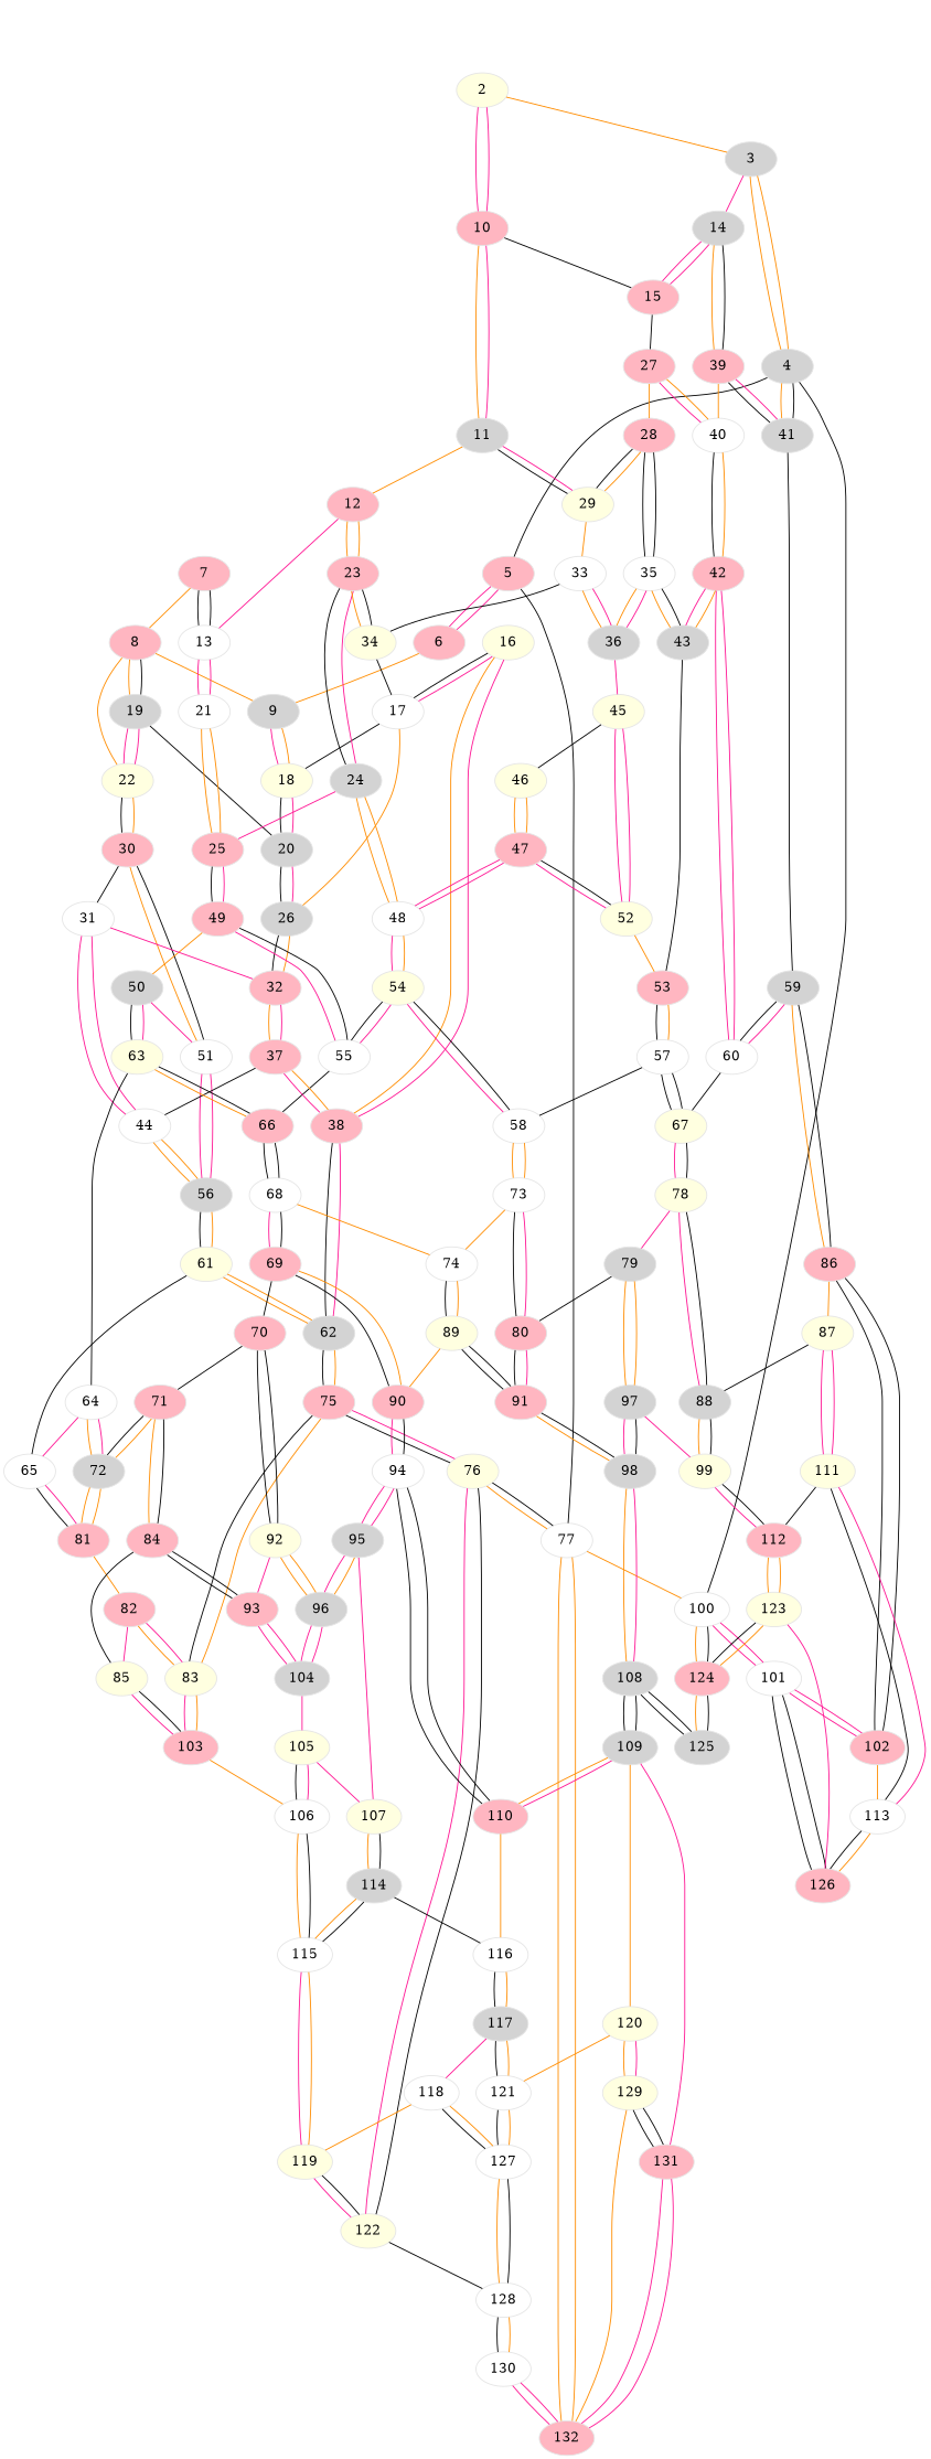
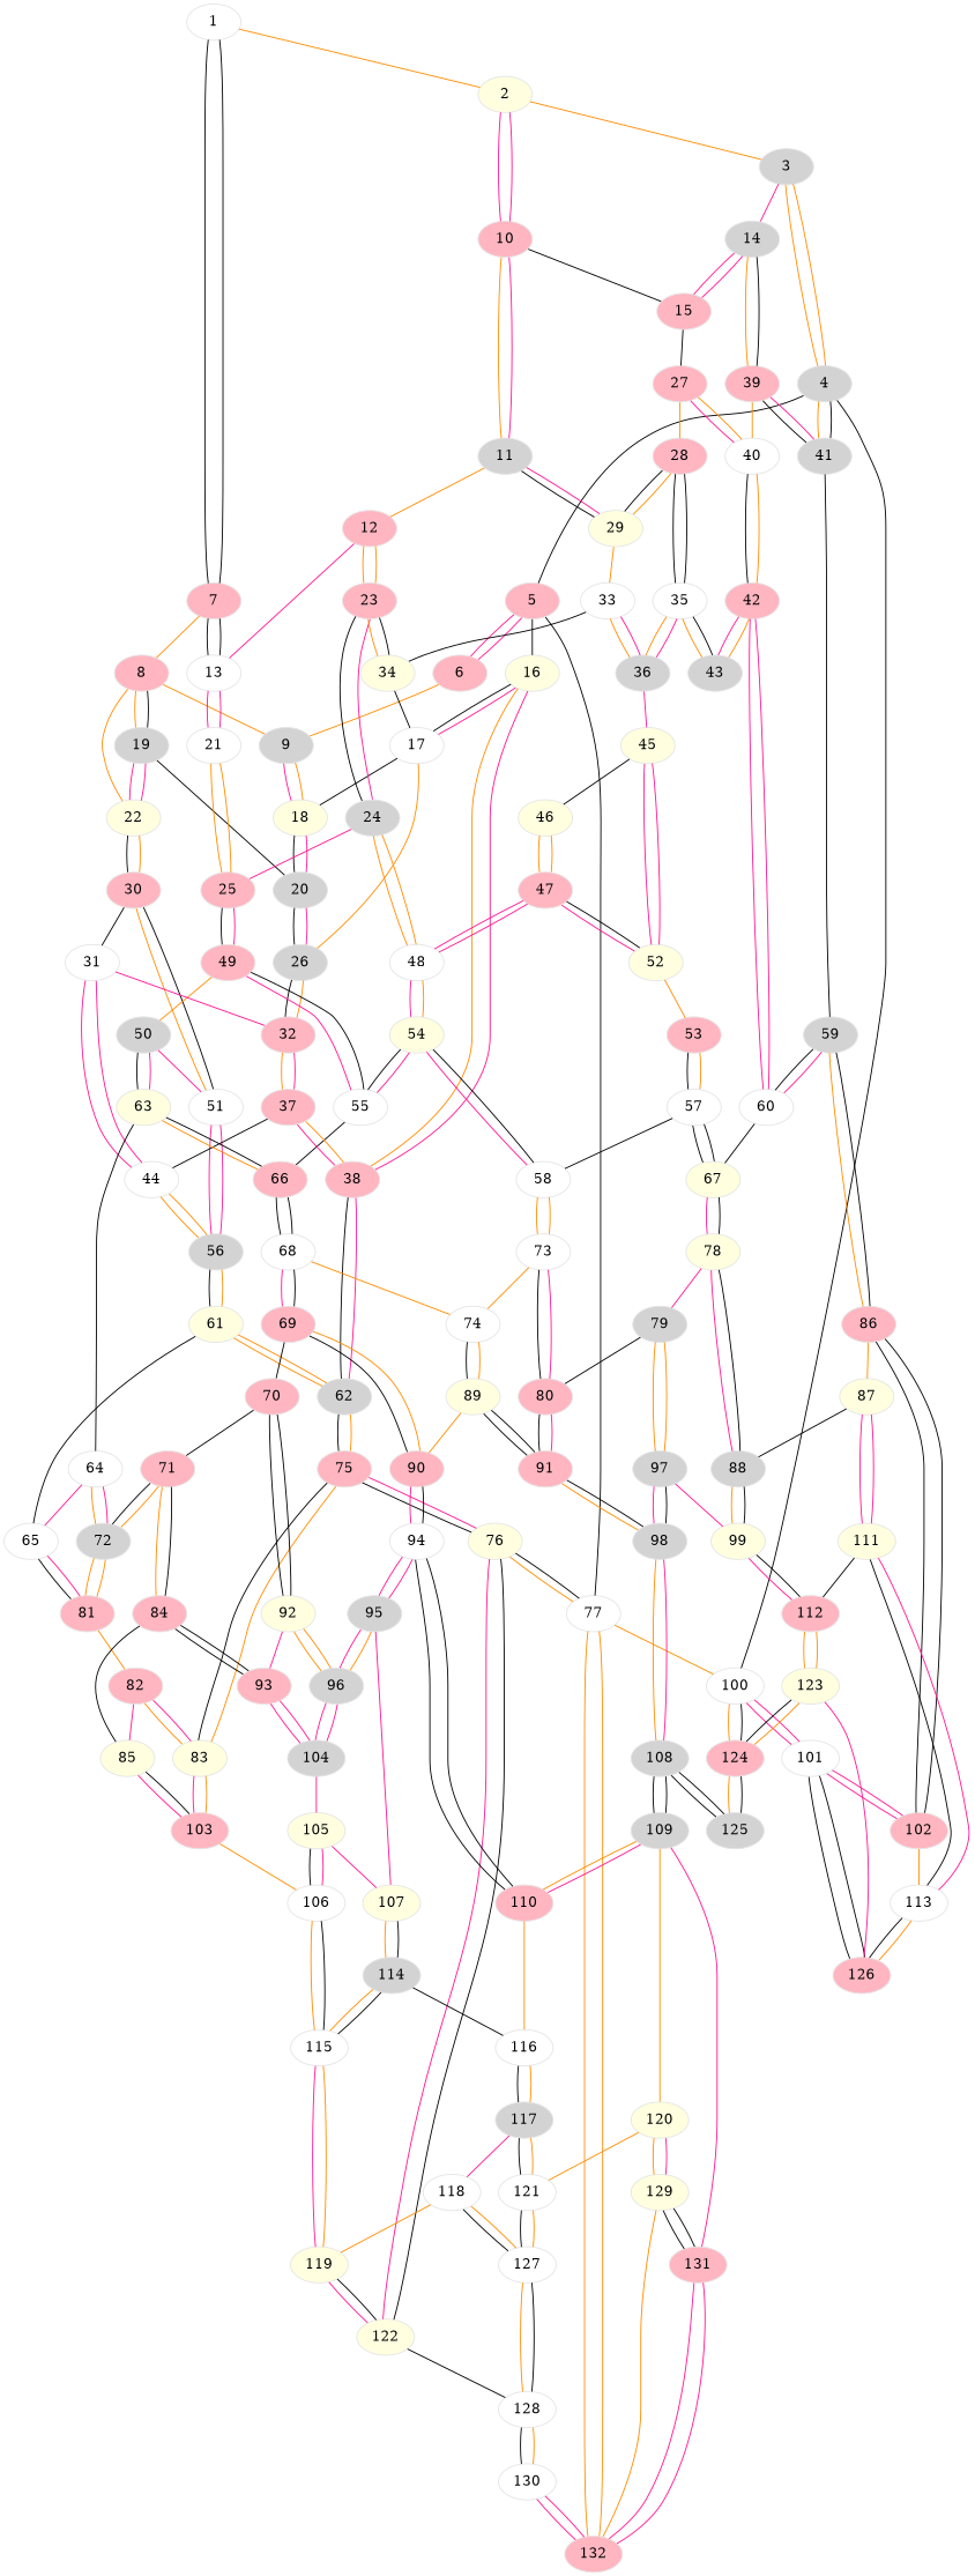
  graph {
    node [color=gray90 fillcolor=lightpink style=filled]
    edge [color=black]
+   1 [fillcolor=white]
    2 [fillcolor=lightyellow]
    7
    3 [fillcolor=lightgrey]
    10
    8
    13 [fillcolor=white]
    4 [fillcolor=lightgrey]
    14 [fillcolor=lightgrey]
    11 [fillcolor=lightgrey]
    15
    5
    41 [fillcolor=lightgrey]
    100 [fillcolor=white]
    39
    6
    16 [fillcolor=lightyellow]
    77 [fillcolor=white]
    59 [fillcolor=lightgrey]
    101 [fillcolor=white]
    124
    9 [fillcolor=lightgrey]
    17 [fillcolor=white]
    38
    132
    18 [fillcolor=lightyellow]
    19 [fillcolor=lightgrey]
    22 [fillcolor=lightyellow]
    21 [fillcolor=white]
    20 [fillcolor=lightgrey]
    12
    29 [fillcolor=lightyellow]
    27
    23
    33 [fillcolor=white]
    24 [fillcolor=lightgrey]
    34 [fillcolor=lightyellow]
    25
    40 [fillcolor=white]
    28
    26 [fillcolor=lightgrey]
    62 [fillcolor=lightgrey]
    32
    30
    49
    31 [fillcolor=white]
    51 [fillcolor=white]
    48 [fillcolor=white]
    54 [fillcolor=lightyellow]
    50 [fillcolor=lightgrey]
    55 [fillcolor=white]
    37
    35 [fillcolor=white]
    42
    36 [fillcolor=lightgrey]
    43 [fillcolor=lightgrey]
    44 [fillcolor=white]
    56 [fillcolor=lightgrey]
    45 [fillcolor=lightyellow]
    46 [fillcolor=lightyellow]
    47
    53
    52 [fillcolor=lightyellow]
    75
    60 [fillcolor=white]
    86
    67 [fillcolor=lightyellow]
    57 [fillcolor=white]
    61 [fillcolor=lightyellow]
    58 [fillcolor=white]
    63 [fillcolor=lightyellow]
    66
    64 [fillcolor=white]
    73 [fillcolor=white]
    68 [fillcolor=white]
    65 [fillcolor=white]
    78 [fillcolor=lightyellow]
    74 [fillcolor=white]
    80
    87 [fillcolor=lightyellow]
    102
    81
    76 [fillcolor=lightyellow]
    83 [fillcolor=lightyellow]
    72 [fillcolor=lightgrey]
    82
    69
    79 [fillcolor=lightgrey]
    88 [fillcolor=lightgrey]
    70
    90
    89 [fillcolor=lightyellow]
    71
    92 [fillcolor=lightyellow]
    94 [fillcolor=white]
    84
    93
    96 [fillcolor=lightgrey]
    85 [fillcolor=lightyellow]
    91
    122 [fillcolor=lightyellow]
    103
    128 [fillcolor=white]
    97 [fillcolor=lightgrey]
    99 [fillcolor=lightyellow]
    98 [fillcolor=lightgrey]
    106 [fillcolor=white]
    104 [fillcolor=lightgrey]
    111 [fillcolor=lightyellow]
    113 [fillcolor=white]
    112
    95 [fillcolor=lightgrey]
    110
    108 [fillcolor=lightgrey]
    105 [fillcolor=lightyellow]
    107 [fillcolor=lightyellow]
    116 [fillcolor=white]
    114 [fillcolor=lightgrey]
    109 [fillcolor=lightgrey]
    125 [fillcolor=lightgrey]
    123 [fillcolor=lightyellow]
    126
    115 [fillcolor=white]
    119 [fillcolor=lightyellow]
    120 [fillcolor=lightyellow]
    131
    121 [fillcolor=white]
    129 [fillcolor=lightyellow]
    117 [fillcolor=lightgrey]
    118 [fillcolor=white]
    127 [fillcolor=white]
    130 [fillcolor=white]
+   1 -- 2 [color=darkorange]
+   1 -- 7
+   1 -- 7
    2 -- 3 [color=darkorange]
    2 -- 10 [color=deeppink]
    2 -- 10 [color=deeppink]
    7 -- 8 [color=darkorange]
    7 -- 13
    7 -- 13
    3 -- 4 [color=darkorange]
    3 -- 4 [color=darkorange]
    3 -- 14 [color=deeppink]
    10 -- 11 [color=darkorange]
    10 -- 11 [color=deeppink]
    10 -- 15
    8 -- 9 [color=darkorange]
    8 -- 19 [color=darkorange]
    8 -- 19
    8 -- 22 [color=darkorange]
    13 -- 21 [color=deeppink]
    13 -- 21 [color=deeppink]
    4 -- 5
    4 -- 41 [color=darkorange]
    4 -- 41
    4 -- 100
    14 -- 15 [color=deeppink]
    14 -- 15 [color=deeppink]
    14 -- 39 [color=darkorange]
    14 -- 39
    11 -- 12 [color=darkorange]
    11 -- 29
    11 -- 29 [color=deeppink]
    15 -- 27
    5 -- 6 [color=deeppink]
    5 -- 6 [color=deeppink]
+   5 -- 16
    5 -- 77
    41 -- 59
    100 -- 101 [color=deeppink]
    100 -- 101 [color=deeppink]
    100 -- 124 [color=darkorange]
    100 -- 124
    39 -- 41
    39 -- 41 [color=deeppink]
    39 -- 40 [color=darkorange]
    6 -- 9 [color=darkorange]
    16 -- 17
    16 -- 17 [color=deeppink]
    16 -- 38 [color=darkorange]
    16 -- 38 [color=deeppink]
    77 -- 100 [color=darkorange]
    77 -- 132 [color=darkorange]
    77 -- 132 [color=darkorange]
    59 -- 60
    59 -- 60 [color=deeppink]
    59 -- 86 [color=darkorange]
    59 -- 86
    101 -- 102 [color=deeppink]
    101 -- 102 [color=deeppink]
    101 -- 126
    101 -- 126
    124 -- 125 [color=darkorange]
    124 -- 125
    9 -- 18 [color=deeppink]
    9 -- 18 [color=darkorange]
    17 -- 18
    17 -- 26 [color=darkorange]
    38 -- 62
    38 -- 62 [color=deeppink]
    18 -- 20
    18 -- 20 [color=deeppink]
    19 -- 22 [color=deeppink]
    19 -- 22 [color=deeppink]
    19 -- 20
    22 -- 30
    22 -- 30 [color=darkorange]
    21 -- 25 [color=darkorange]
    21 -- 25 [color=darkorange]
    20 -- 26
    20 -- 26 [color=deeppink]
    12 -- 13 [color=deeppink]
    12 -- 23 [color=darkorange]
    12 -- 23 [color=darkorange]
    29 -- 33 [color=darkorange]
    27 -- 40 [color=deeppink]
    27 -- 40 [color=darkorange]
    27 -- 28 [color=darkorange]
    23 -- 24
    23 -- 24 [color=deeppink]
    23 -- 34 [color=darkorange]
    23 -- 34
    33 -- 34
    33 -- 36 [color=darkorange]
    33 -- 36 [color=deeppink]
    24 -- 25 [color=deeppink]
    24 -- 48 [color=darkorange]
    24 -- 48 [color=darkorange]
    34 -- 17
    25 -- 49
    25 -- 49 [color=deeppink]
    40 -- 42
    40 -- 42 [color=darkorange]
    28 -- 29
    28 -- 29 [color=darkorange]
    28 -- 35
    28 -- 35
    26 -- 32
    26 -- 32 [color=darkorange]
    62 -- 75
    62 -- 75 [color=darkorange]
    32 -- 37 [color=darkorange]
    32 -- 37 [color=deeppink]
    30 -- 31
    30 -- 51 [color=darkorange]
    30 -- 51
    49 -- 50 [color=darkorange]
    49 -- 55 [color=deeppink]
    49 -- 55
    31 -- 32 [color=deeppink]
    31 -- 44 [color=deeppink]
    31 -- 44 [color=deeppink]
    51 -- 56 [color=deeppink]
    51 -- 56 [color=deeppink]
    48 -- 54 [color=deeppink]
    48 -- 54 [color=darkorange]
    54 -- 55
    54 -- 55 [color=deeppink]
    54 -- 58 [color=deeppink]
    54 -- 58
    50 -- 51 [color=deeppink]
    50 -- 63
    50 -- 63 [color=deeppink]
    55 -- 66
    37 -- 38 [color=deeppink]
    37 -- 38 [color=darkorange]
    37 -- 44
    35 -- 36 [color=darkorange]
    35 -- 36 [color=deeppink]
    35 -- 43 [color=darkorange]
    35 -- 43
    42 -- 43 [color=deeppink]
    42 -- 43 [color=darkorange]
    42 -- 60 [color=deeppink]
    42 -- 60 [color=deeppink]
    36 -- 45 [color=deeppink]
-   43 -- 53
    44 -- 56 [color=darkorange]
    44 -- 56 [color=darkorange]
    56 -- 61
    56 -- 61 [color=darkorange]
    45 -- 46
    45 -- 52 [color=deeppink]
    45 -- 52 [color=deeppink]
    46 -- 47 [color=darkorange]
    46 -- 47 [color=darkorange]
    47 -- 48 [color=deeppink]
    47 -- 48 [color=deeppink]
    47 -- 52 [color=deeppink]
    47 -- 52
    53 -- 57
    53 -- 57 [color=darkorange]
    52 -- 53 [color=darkorange]
    75 -- 76
    75 -- 76 [color=deeppink]
    75 -- 83
    75 -- 83 [color=darkorange]
    60 -- 67
    86 -- 87 [color=darkorange]
    86 -- 102
    86 -- 102
    67 -- 78 [color=deeppink]
    67 -- 78
    57 -- 67
    57 -- 67
    57 -- 58
    61 -- 62 [color=darkorange]
    61 -- 62 [color=darkorange]
    61 -- 65
    58 -- 73 [color=darkorange]
    58 -- 73 [color=darkorange]
    63 -- 66 [color=darkorange]
    63 -- 66
    63 -- 64
    66 -- 68
    66 -- 68
    64 -- 65 [color=deeppink]
    64 -- 72 [color=darkorange]
    64 -- 72 [color=deeppink]
    73 -- 74 [color=darkorange]
    73 -- 80
    73 -- 80 [color=deeppink]
    68 -- 74 [color=darkorange]
    68 -- 69 [color=deeppink]
    68 -- 69
    65 -- 81
    65 -- 81 [color=deeppink]
    78 -- 79 [color=deeppink]
    78 -- 88 [color=deeppink]
    78 -- 88
    74 -- 89
    74 -- 89 [color=darkorange]
    80 -- 91
    80 -- 91 [color=deeppink]
    87 -- 88
    87 -- 111 [color=deeppink]
    87 -- 111 [color=deeppink]
    102 -- 113 [color=darkorange]
    81 -- 82 [color=darkorange]
    76 -- 77 [color=darkorange]
    76 -- 77
    76 -- 122 [color=deeppink]
    76 -- 122
    83 -- 103 [color=deeppink]
    83 -- 103 [color=darkorange]
    72 -- 81 [color=darkorange]
    72 -- 81 [color=darkorange]
    82 -- 83 [color=darkorange]
    82 -- 83 [color=deeppink]
    82 -- 85 [color=deeppink]
    69 -- 70
    69 -- 90
    69 -- 90 [color=darkorange]
    79 -- 80
    79 -- 97 [color=darkorange]
    79 -- 97 [color=darkorange]
    88 -- 99 [color=darkorange]
    88 -- 99
    70 -- 71
    70 -- 92
    70 -- 92
    90 -- 94 [color=deeppink]
    90 -- 94
    89 -- 90 [color=darkorange]
    89 -- 91
    89 -- 91
    71 -- 72
    71 -- 72 [color=darkorange]
    71 -- 84 [color=darkorange]
    71 -- 84
    92 -- 93 [color=deeppink]
    92 -- 96 [color=darkorange]
    92 -- 96 [color=darkorange]
    94 -- 95 [color=deeppink]
    94 -- 95 [color=deeppink]
    94 -- 110
    94 -- 110
    84 -- 93
    84 -- 93
    84 -- 85
    93 -- 104 [color=deeppink]
    93 -- 104 [color=deeppink]
    96 -- 104 [color=deeppink]
    96 -- 104 [color=deeppink]
    85 -- 103 [color=deeppink]
    85 -- 103
    91 -- 98 [color=darkorange]
    91 -- 98
    122 -- 128
    103 -- 106 [color=darkorange]
    128 -- 130
    128 -- 130 [color=darkorange]
    97 -- 99 [color=deeppink]
    97 -- 98 [color=deeppink]
    97 -- 98
    99 -- 112 [color=deeppink]
    99 -- 112
    98 -- 108 [color=darkorange]
    98 -- 108 [color=deeppink]
    106 -- 115 [color=darkorange]
    106 -- 115
    104 -- 105 [color=deeppink]
    111 -- 113
    111 -- 113 [color=deeppink]
    111 -- 112
    113 -- 126
    113 -- 126 [color=darkorange]
    112 -- 123 [color=darkorange]
    112 -- 123 [color=darkorange]
    95 -- 96 [color=deeppink]
    95 -- 96 [color=darkorange]
    95 -- 107 [color=deeppink]
    110 -- 116 [color=darkorange]
    108 -- 109
    108 -- 109
    108 -- 125
    108 -- 125
    105 -- 106
    105 -- 106 [color=deeppink]
    105 -- 107 [color=deeppink]
    107 -- 114 [color=darkorange]
    107 -- 114
    116 -- 117
    116 -- 117 [color=darkorange]
    114 -- 116
    114 -- 115 [color=darkorange]
    114 -- 115
    109 -- 110 [color=darkorange]
    109 -- 110 [color=deeppink]
    109 -- 120 [color=darkorange]
    109 -- 131 [color=deeppink]
    123 -- 124
    123 -- 124 [color=darkorange]
    123 -- 126 [color=deeppink]
    115 -- 119 [color=deeppink]
    115 -- 119 [color=darkorange]
    119 -- 122 [color=deeppink]
    119 -- 122
    120 -- 121 [color=darkorange]
    120 -- 129 [color=darkorange]
    120 -- 129 [color=deeppink]
    131 -- 132 [color=deeppink]
    131 -- 132 [color=deeppink]
    121 -- 127
    121 -- 127 [color=darkorange]
    129 -- 132 [color=darkorange]
    129 -- 131
    129 -- 131
    117 -- 121
    117 -- 121 [color=darkorange]
    117 -- 118 [color=deeppink]
    118 -- 119 [color=darkorange]
    118 -- 127
    118 -- 127 [color=darkorange]
    127 -- 128 [color=darkorange]
    127 -- 128
    130 -- 132 [color=deeppink]
    130 -- 132 [color=deeppink]
  }
